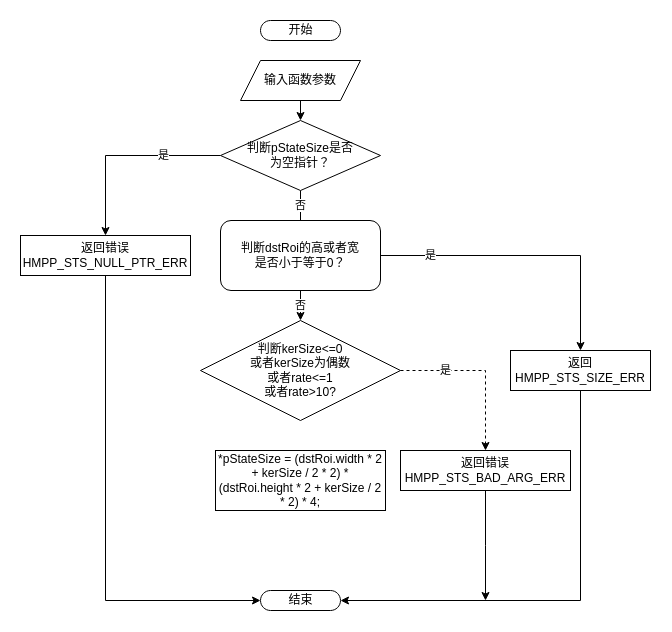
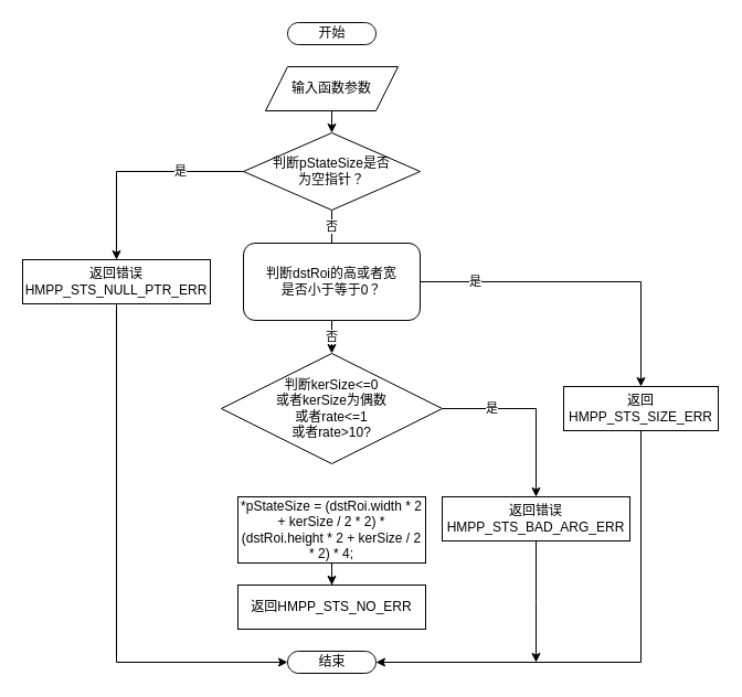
  <mxCell id="0" />
  <mxCell id="1" parent="0" />
  <mxCell id="2" value="开始" style="html=1;dashed=0;whitespace=wrap;shape=mxgraph.dfd.start" parent="1" vertex="1"><mxGeometry x="260" y="20" width="80" height="20" as="geometry" /></mxCell>
  <mxCell id="3" style="edgeStyle=orthogonalEdgeStyle;rounded=0;orthogonalLoop=1;jettySize=auto;html=1;exitX=0.5;exitY=1;exitDx=0;exitDy=0;entryX=0.5;entryY=0;entryDx=0;entryDy=0;" parent="1" source="4" target="7" edge="1"><mxGeometry relative="1" as="geometry" /></mxCell>
  <mxCell id="4" value="输入函数参数" style="shape=parallelogram;perimeter=parallelogramPerimeter;whiteSpace=wrap;html=1;fixedSize=1;" parent="1" vertex="1"><mxGeometry x="240" y="60" width="120" height="40" as="geometry" /></mxCell>
  <mxCell id="5" value="是" style="edgeStyle=orthogonalEdgeStyle;rounded=0;orthogonalLoop=1;jettySize=auto;html=1;exitX=0;exitY=0.5;exitDx=0;exitDy=0;" parent="1" source="7" target="10" edge="1"><mxGeometry x="-0.415" relative="1" as="geometry"><mxPoint as="offset" /></mxGeometry></mxCell>
  <mxCell id="6" value="否" style="edgeStyle=orthogonalEdgeStyle;rounded=0;orthogonalLoop=1;jettySize=auto;html=1;exitX=0.5;exitY=1;exitDx=0;exitDy=0;entryX=0.5;entryY=0;entryDx=0;entryDy=0;endArrow=none;" parent="1" source="7" target="13" edge="1"><mxGeometry relative="1" as="geometry" /></mxCell>
  <mxCell id="7" value="判断pStateSize是否&lt;br&gt;为空指针？" style="rhombus;whiteSpace=wrap;html=1;" parent="1" vertex="1"><mxGeometry x="220" y="120" width="160" height="70" as="geometry" /></mxCell>
  <mxCell id="8" value="结束" style="html=1;dashed=0;whitespace=wrap;shape=mxgraph.dfd.start" parent="1" vertex="1"><mxGeometry x="260" y="590" width="80" height="20" as="geometry" /></mxCell>
  <mxCell id="9" style="edgeStyle=orthogonalEdgeStyle;rounded=0;orthogonalLoop=1;jettySize=auto;html=1;exitX=0.5;exitY=1;exitDx=0;exitDy=0;entryX=0;entryY=0.5;entryDx=0;entryDy=0;entryPerimeter=0;" parent="1" source="10" target="8" edge="1"><mxGeometry relative="1" as="geometry" /></mxCell>
  <mxCell id="10" value="返回错误HMPP_STS_NULL_PTR_ERR" style="rounded=0;whiteSpace=wrap;html=1;fillColor=#ffffff;gradientColor=none;" parent="1" vertex="1"><mxGeometry x="20" y="235" width="170" height="40" as="geometry" /></mxCell>
  <mxCell id="11" value="否" style="edgeStyle=orthogonalEdgeStyle;rounded=0;orthogonalLoop=1;jettySize=auto;html=1;exitX=0.5;exitY=1;exitDx=0;exitDy=0;entryX=0.5;entryY=0;entryDx=0;entryDy=0;" parent="1" source="13" target="15" edge="1"><mxGeometry relative="1" as="geometry" /></mxCell>
  <mxCell id="12" value="是" style="edgeStyle=orthogonalEdgeStyle;rounded=0;orthogonalLoop=1;jettySize=auto;html=1;exitX=1;exitY=0.5;exitDx=0;exitDy=0;entryX=0.5;entryY=0;entryDx=0;entryDy=0;" parent="1" source="13" target="17" edge="1"><mxGeometry x="-0.661" relative="1" as="geometry"><mxPoint as="offset" /></mxGeometry></mxCell>
  <mxCell id="13" value="判断dstRoi的高或者宽&lt;br&gt;是否小于等于0？" style="whiteSpace=wrap;html=1;rounded=1;" parent="1" vertex="1"><mxGeometry x="220" y="220" width="160" height="70" as="geometry" /></mxCell>
- <mxCell id="14" value="是" style="edgeStyle=orthogonalEdgeStyle;rounded=0;orthogonalLoop=1;jettySize=auto;html=1;exitX=1;exitY=0.5;exitDx=0;exitDy=0;entryX=0.5;entryY=0;entryDx=0;entryDy=0;dashed=1;" parent="1" source="15" target="19" edge="1"><mxGeometry x="-0.46" relative="1" as="geometry"><mxPoint as="offset" /></mxGeometry></mxCell>
+ <mxCell id="14" value="是" style="edgeStyle=orthogonalEdgeStyle;rounded=0;orthogonalLoop=1;jettySize=auto;html=1;exitX=1;exitY=0.5;exitDx=0;exitDy=0;entryX=0.5;entryY=0;entryDx=0;entryDy=0;" parent="1" source="15" target="19" edge="1"><mxGeometry x="-0.46" relative="1" as="geometry"><mxPoint as="offset" /></mxGeometry></mxCell>
  <mxCell id="15" value="判断kerSize&amp;lt;=0&lt;br&gt;或者kerSize为偶数&lt;br&gt;或者rate&amp;lt;=1&lt;br&gt;或者rate&amp;gt;10?" style="rhombus;whiteSpace=wrap;html=1;" parent="1" vertex="1"><mxGeometry x="200" y="320" width="200" height="100" as="geometry" /></mxCell>
  <mxCell id="16" style="edgeStyle=orthogonalEdgeStyle;rounded=0;orthogonalLoop=1;jettySize=auto;html=1;exitX=0.5;exitY=1;exitDx=0;exitDy=0;entryX=1;entryY=0.5;entryDx=0;entryDy=0;entryPerimeter=0;" parent="1" source="17" target="8" edge="1"><mxGeometry relative="1" as="geometry" /></mxCell>
  <mxCell id="17" value="返回HMPP_STS_SIZE_ERR" style="rounded=0;whiteSpace=wrap;html=1;fillColor=#ffffff;gradientColor=none;" parent="1" vertex="1"><mxGeometry x="510" y="350" width="140" height="40" as="geometry" /></mxCell>
  <mxCell id="18" style="edgeStyle=orthogonalEdgeStyle;rounded=0;orthogonalLoop=1;jettySize=auto;html=1;jumpSize=4;" parent="1" source="19" edge="1"><mxGeometry relative="1" as="geometry"><mxPoint x="485" y="600" as="targetPoint" /></mxGeometry></mxCell>
  <mxCell id="19" value="返回错误HMPP_STS_BAD_ARG_ERR" style="rounded=0;whiteSpace=wrap;html=1;fillColor=#ffffff;gradientColor=none;" parent="1" vertex="1"><mxGeometry x="400" y="450" width="170" height="40" as="geometry" /></mxCell>
+ <mxCell id="20" style="edgeStyle=orthogonalEdgeStyle;rounded=0;orthogonalLoop=1;jettySize=auto;html=1;entryX=0.5;entryY=0;entryDx=0;entryDy=0;" parent="1" source="21" target="22" edge="1"><mxGeometry relative="1" as="geometry" /></mxCell>
  <mxCell id="21" value="*pStateSize = (dstRoi.width * 2 + kerSize / 2 * 2) * (dstRoi.height * 2 + kerSize / 2 * 2) * 4;" style="rounded=0;whiteSpace=wrap;html=1;fillColor=#ffffff;gradientColor=none;" parent="1" vertex="1"><mxGeometry x="215" y="450" width="170" height="60" as="geometry" /></mxCell>
+ <mxCell id="22" value="返回HMPP_STS_NO_ERR" style="rounded=0;whiteSpace=wrap;html=1;fillColor=#ffffff;gradientColor=none;" parent="1" vertex="1"><mxGeometry x="215" y="530" width="170" height="40" as="geometry" /></mxCell>
